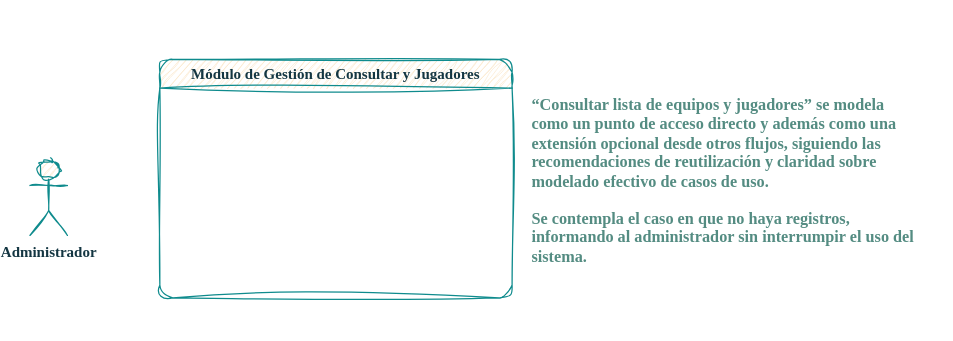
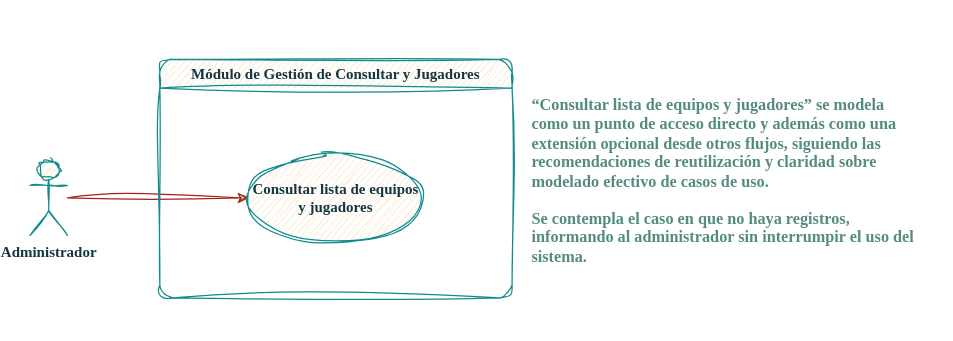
  <mxCell id="0" />
  <mxCell id="1" parent="0" />
+ <mxCell id="2" style="edgeStyle=orthogonalEdgeStyle;rounded=0;sketch=1;hachureGap=4;jiggle=2;curveFitting=1;orthogonalLoop=1;jettySize=auto;html=1;entryX=0;entryY=0.5;entryDx=0;entryDy=0;strokeColor=#A8201A;fontFamily=Architects Daughter;fontSource=https%3A%2F%2Ffonts.googleapis.com%2Fcss%3Ffamily%3DArchitects%2BDaughter;fontColor=#143642;fillColor=#FAE5C7;" edge="1" parent="1" source="3" target="5"><mxGeometry relative="1" as="geometry"><mxPoint x="180" y="152" as="targetPoint" /></mxGeometry></mxCell>
  <mxCell id="3" value="&lt;font face=&quot;Architects Daughter&quot;&gt;&lt;span style=&quot;text-wrap-mode: wrap;&quot;&gt;&lt;b&gt;Administrador&lt;/b&gt;&lt;/span&gt;&lt;/font&gt;" style="shape=umlActor;verticalLabelPosition=bottom;verticalAlign=top;html=1;outlineConnect=0;rounded=1;sketch=1;curveFitting=1;jiggle=2;labelBackgroundColor=none;fillColor=#FAE5C7;strokeColor=#0F8B8D;fontColor=#143642;" parent="1" vertex="1"><mxGeometry x="20" y="128" width="30" height="60" as="geometry" /></mxCell>
  <mxCell id="4" value="&lt;font face=&quot;Architects Daughter&quot;&gt;Módulo de Gestión de Consultar y Jugadores&lt;/font&gt;" style="swimlane;whiteSpace=wrap;html=1;rounded=1;sketch=1;curveFitting=1;jiggle=2;labelBackgroundColor=none;fillColor=#FAE5C7;strokeColor=#0F8B8D;fontColor=#143642;" vertex="1" parent="1"><mxGeometry x="124" y="47" width="282" height="191" as="geometry"><mxRectangle x="250" y="330" width="130" height="30" as="alternateBounds" /></mxGeometry></mxCell>
+ <mxCell id="5" value="&lt;b&gt;Consultar lista de equipos y jugadores&lt;/b&gt;" style="ellipse;whiteSpace=wrap;html=1;sketch=1;hachureGap=4;jiggle=2;curveFitting=1;strokeColor=#0F8B8D;fontFamily=Architects Daughter;fontSource=https%3A%2F%2Ffonts.googleapis.com%2Fcss%3Ffamily%3DArchitects%2BDaughter;fontColor=#143642;fillColor=#FAE5C7;" vertex="1" parent="4"><mxGeometry x="71" y="76" width="140" height="70" as="geometry" /></mxCell>
  <mxCell id="6" value="&lt;h1 style=&quot;margin-top: 0px;&quot;&gt;&lt;br&gt;&lt;/h1&gt;&lt;p&gt;“Consultar lista de equipos y jugadores” se modela como un punto de acceso directo y además como una extensión opcional desde otros flujos, siguiendo las recomendaciones de reutilización y claridad sobre modelado efectivo de casos de uso.&lt;/p&gt;&lt;p&gt;Se contempla el caso en que no haya registros, informando al administrador sin interrumpir el uso del sistema.&lt;br&gt;&lt;/p&gt;&lt;p&gt;&lt;br&gt;&lt;/p&gt;" style="text;html=1;whiteSpace=wrap;overflow=hidden;rounded=0;fontFamily=Architects Daughter;fontSource=https%3A%2F%2Ffonts.googleapis.com%2Fcss%3Ffamily%3DArchitects%2BDaughter;fontColor=#548C82;fontStyle=1;fontSize=13;" vertex="1" parent="1"><mxGeometry x="420" y="20" width="317" height="231" as="geometry" /></mxCell>
